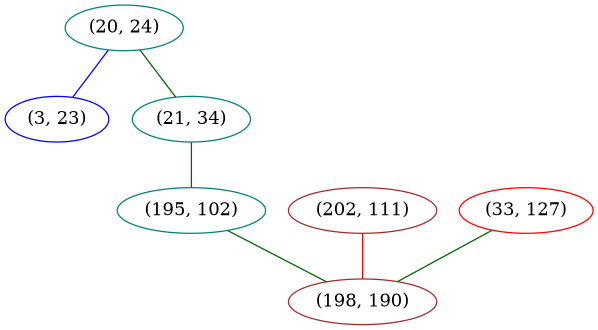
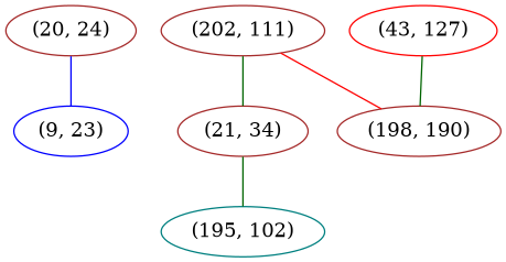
  graph {
    node [color=brown]
    edge [color=darkgreen weight=1]
-   "(9, 23)" [color=blue label="(3, 23)"]
-   "(20, 24)" [color=teal]
-   "(21, 34)" [color=teal]
+   "(9, 23)" [color=blue]
+   "(20, 24)"
+   "(21, 34)"
    "(195, 102)" [color=teal]
    n5 [label="(198, 190)"]
    "(202, 111)"
-   "(33, 127)" [color=red]
+   "(33, 127)" [color=red label="(43, 127)"]
    "(20, 24)" -- "(9, 23)" [color=blue]
-   "(20, 24)" -- "(21, 34)"
+   "(202, 111)" -- "(21, 34)"
    "(21, 34)" -- "(195, 102)"
-   "(195, 102)" -- n5
    "(202, 111)" -- n5 [color=red]
    "(33, 127)" -- n5
  }
